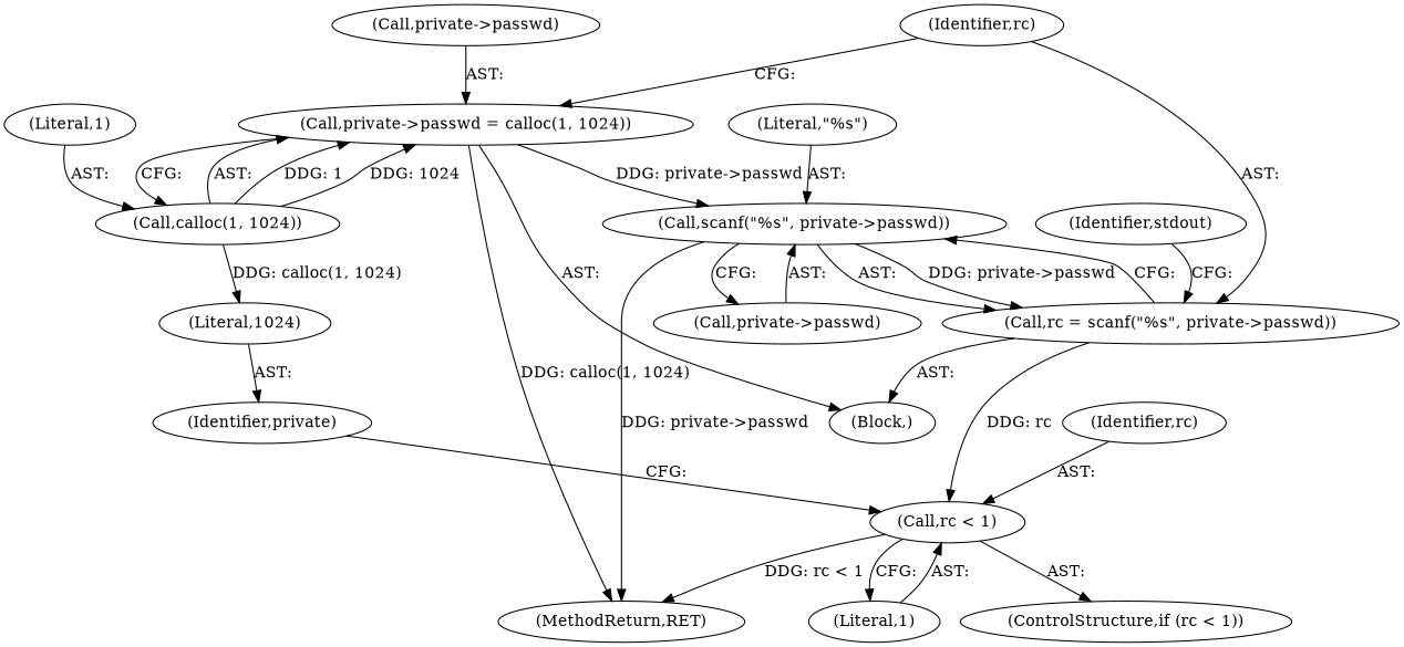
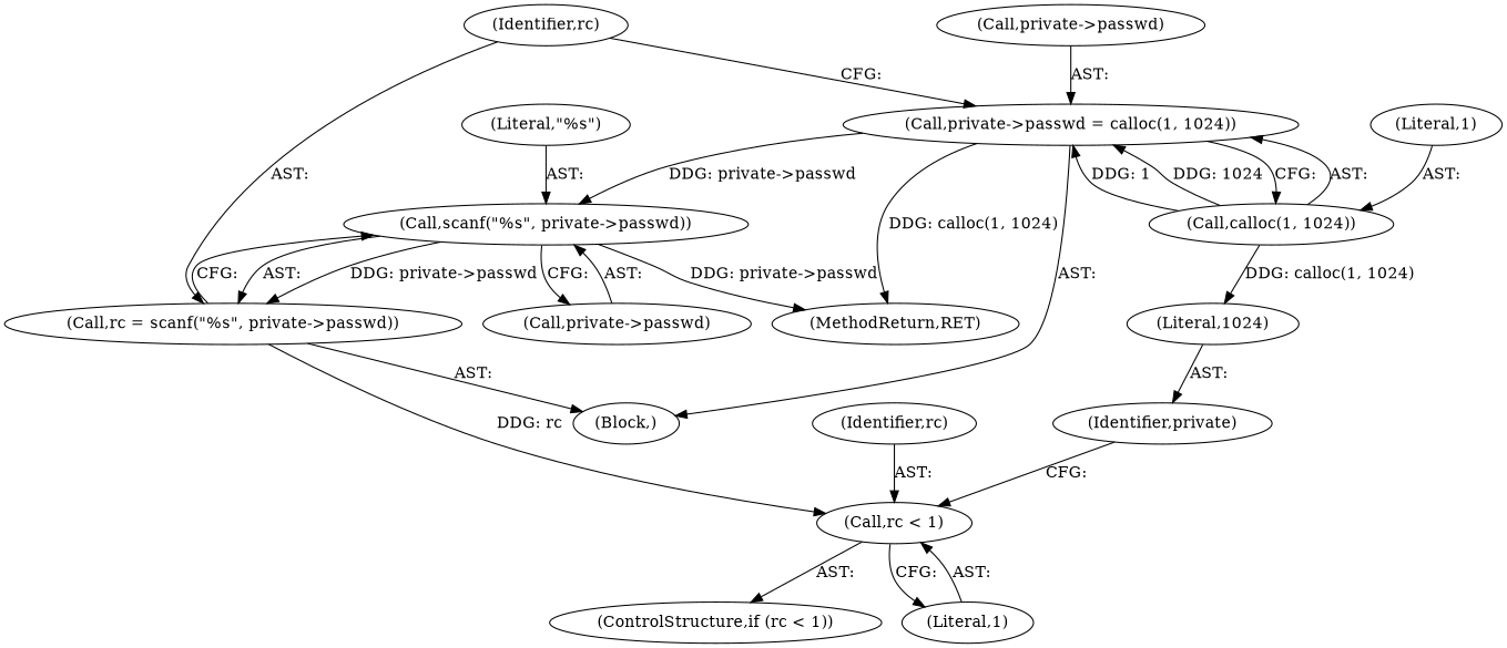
  digraph {
    n1 [label="(Call,private->passwd = calloc(1, 1024))"]
    n2 [label="(Call,calloc(1, 1024))"]
    n3 [label="(Call,scanf(\"%s\", private->passwd))"]
    n4 [label="(Block,)"]
    n5 [label="(MethodReturn,RET)"]
    n6 [label="(Literal,1024)"]
    n7 [label="(Call,rc = scanf(\"%s\", private->passwd))"]
    n8 [label="(Call,private->passwd)"]
    n9 [label="(Identifier,private)"]
    n10 [label="(Call,rc < 1)"]
    n11 [label="(ControlStructure,if (rc < 1))"]
    n12 [label="(Literal,1)"]
    n13 [label="(Identifier,rc)"]
    n14 [label="(Identifier,rc)"]
    n15 [label="(Call,private->passwd)"]
    n16 [label="(Literal,1)"]
    n17 [label="(Literal,\"%s\")"]
-   n18 [label="(Identifier,stdout)"]
    n1 -> n2 [label="CFG: "]
    n1 -> n3 [label="DDG: private->passwd"]
    n1 -> n4 [label="AST: "]
    n1 -> n5 [label="DDG: calloc(1, 1024)"]
    n2 -> n1 [label="AST: "]
    n2 -> n1 [label="DDG: 1"]
    n2 -> n1 [label="DDG: 1024"]
    n2 -> n6 [label="DDG: calloc(1, 1024)"]
    n3 -> n5 [label="DDG: private->passwd"]
    n3 -> n7 [label="AST: "]
    n3 -> n7 [label="DDG: private->passwd"]
    n3 -> n8 [label="CFG: "]
    n6 -> n9 [label="AST: "]
    n7 -> n3 [label="CFG: "]
    n7 -> n4 [label="AST: "]
    n7 -> n10 [label="DDG: rc"]
    n8 -> n3 [label="AST: "]
    n9 -> n10 [label="CFG: "]
-   n10 -> n5 [label="DDG: rc < 1"]
    n10 -> n11 [label="AST: "]
    n10 -> n12 [label="CFG: "]
    n12 -> n10 [label="AST: "]
    n13 -> n1 [label="CFG: "]
    n13 -> n7 [label="AST: "]
    n14 -> n10 [label="AST: "]
    n15 -> n1 [label="AST: "]
    n16 -> n2 [label="AST: "]
    n17 -> n3 [label="AST: "]
-   n18 -> n7 [label="CFG: "]
  }
